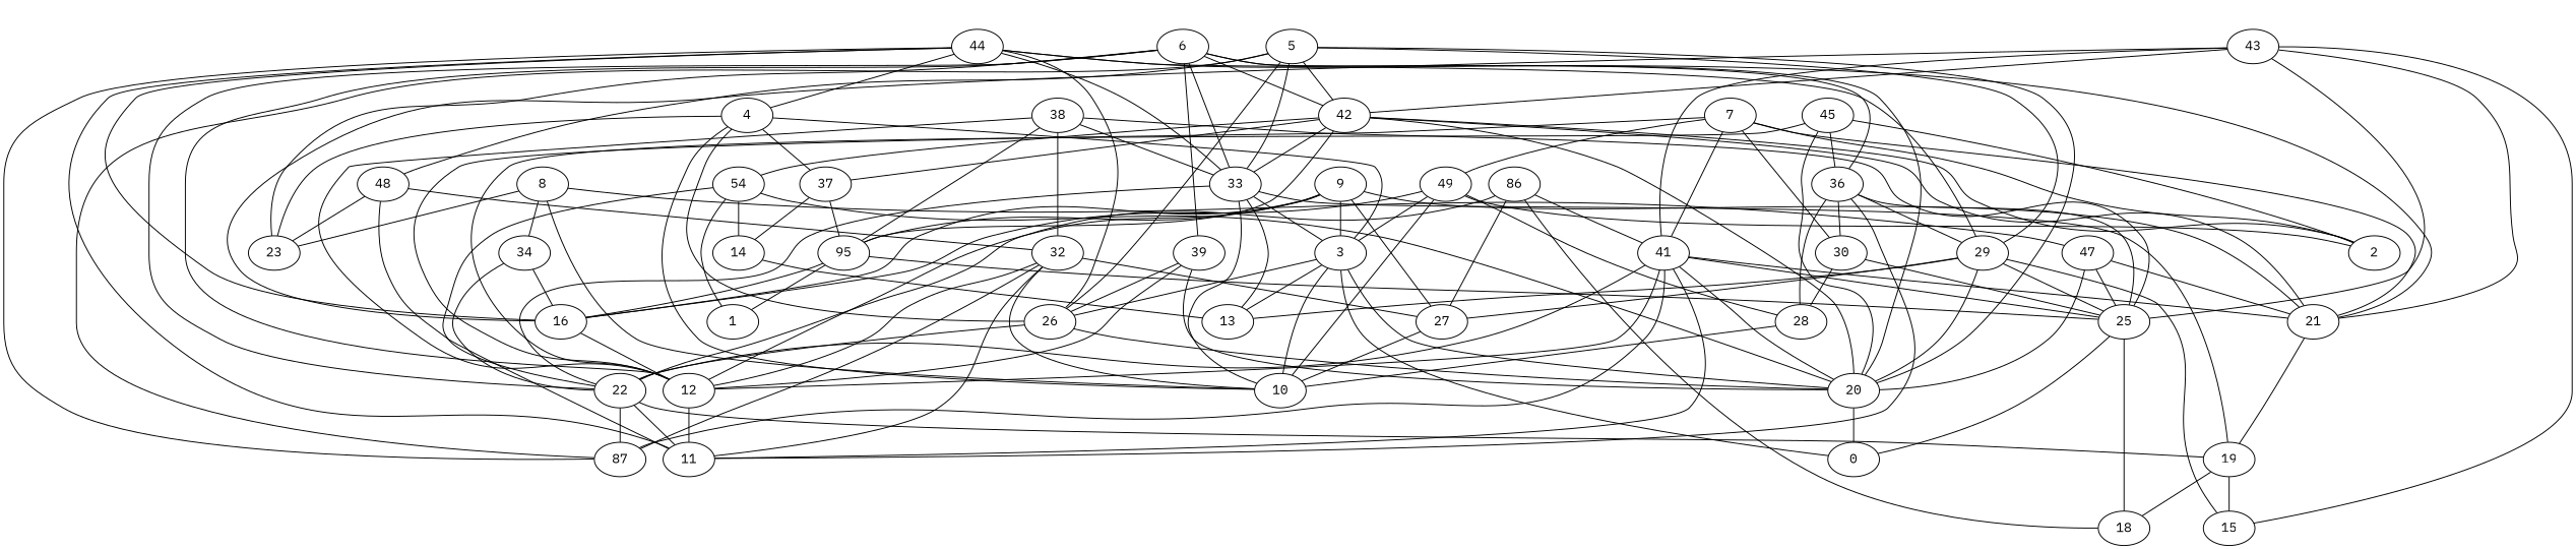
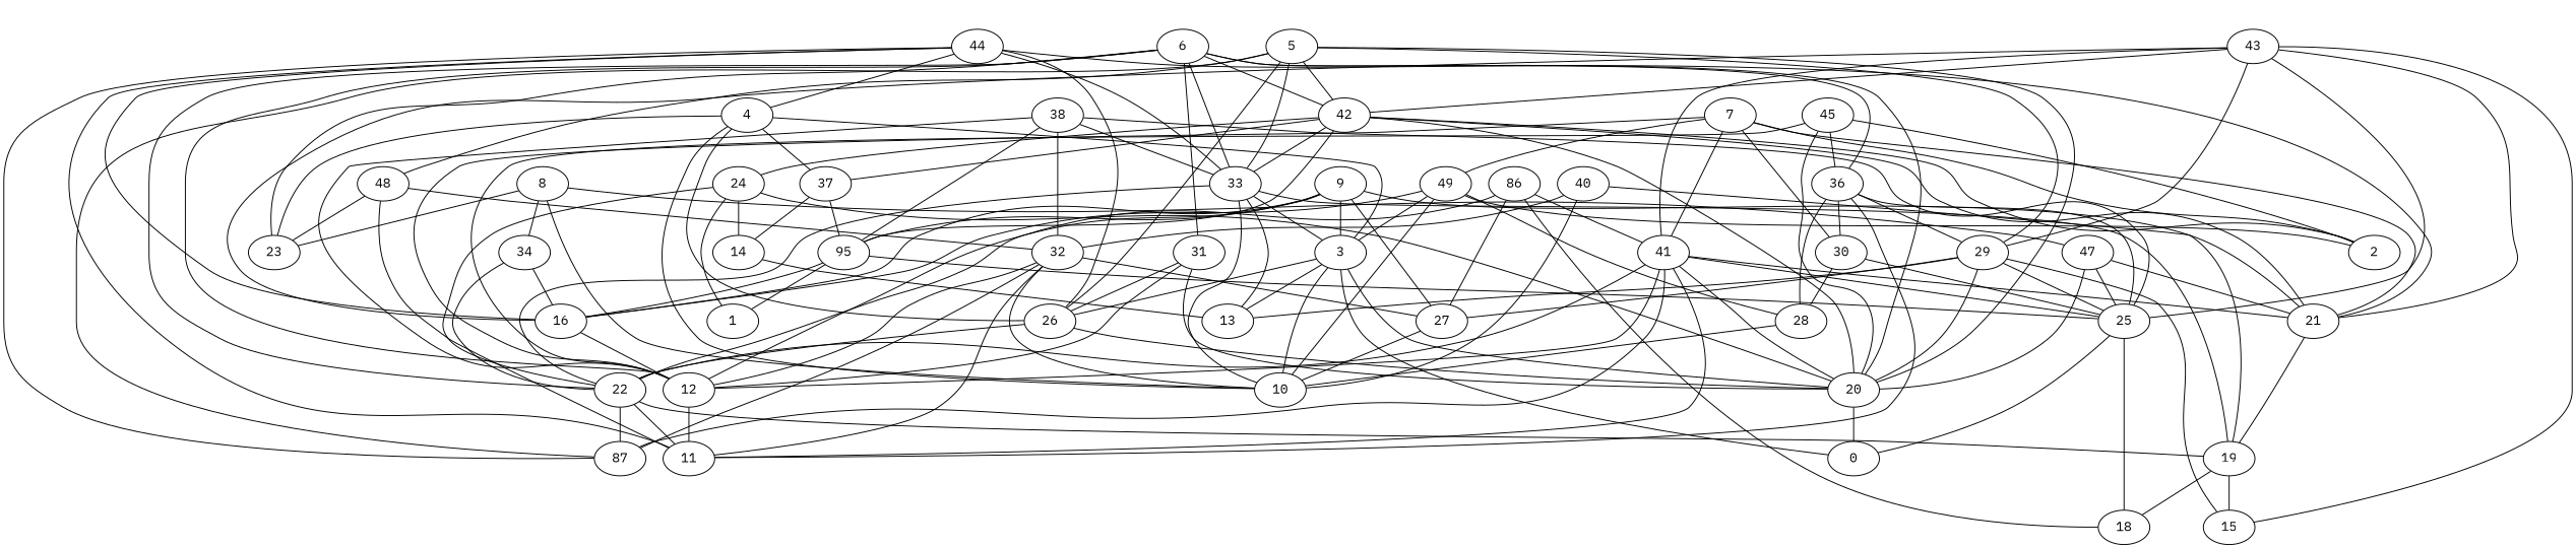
  digraph {
    fontname="IBM Plex Mono"
    node [fontname="IBM Plex Mono"]
    edge [color=black dir=none fontname="IBM Plex Mono"]
    26
    12
    20
    22
    11
    36
    28
    30
    25
    29
    10
-   39
+   39 [label=31]
    0
    18
+   40
    19
    32
    15
    27
    n20 [label=87]
-   24 [label=54]
+   24
    14
    1
    13
    34
    16
    37
    n28 [label=95]
    49
    3
    2
    42
    21
    33
    41
    5
    48
    23
    4
    38
    8
    47
    9
    n44 [label=86]
    7
    43
    44
    45
    6
    subgraph sub_1 {
      26
      12
      20
      22
      11
      36
      28
      30
      25
      29
      10
      39
      0
      18
+     40
      19
      32
      15
      27
      n20
      24
      14
      1
      13
      34
      16
      37
      n28
      49
      3
      2
      42
      21
      33
      41
      5
      48
      23
      4
      38
      8
      47
      9
      n44
      7
      43
      44
      45
      6
    }
    26 -> 20
    26 -> 22
    12 -> 11
    20 -> 0
    22 -> 11
    22 -> 19
    22 -> n20
    36 -> 11
    36 -> 28
    36 -> 30
    36 -> 25
    36 -> 29
    28 -> 10
    30 -> 28
    30 -> 25
    25 -> 0
    25 -> 18
    29 -> 20
    29 -> 25
    29 -> 15
    29 -> 27
    29 -> 13
    39 -> 26
    39 -> 12
    39 -> 20
+   40 -> 10
+   40 -> 19
+   40 -> 32
    19 -> 18
    19 -> 15
    32 -> 12
    32 -> 11
    32 -> 10
    32 -> 27
    32 -> n20
    27 -> 10
    24 -> 20
    24 -> 22
    24 -> 14
    24 -> 1
    14 -> 13
    34 -> 22
    34 -> 16
    16 -> 12
    37 -> 14
    37 -> n28
    n28 -> 25
    n28 -> 1
    n28 -> 16
    49 -> 28
    49 -> 10
    49 -> 16
    49 -> 3
    49 -> 2
    3 -> 26
    3 -> 20
    3 -> 10
    3 -> 0
    3 -> 13
    42 -> 20
    42 -> 24
    42 -> 37
    42 -> n28
    42 -> 2
    42 -> 21
    42 -> 33
    21 -> 19
    33 -> 22
    33 -> 10
    33 -> 19
    33 -> 13
    33 -> 3
    41 -> 12
    41 -> 20
    41 -> 22
    41 -> 11
    41 -> 25
    41 -> n20
    41 -> 21
    5 -> 26
    5 -> 20
    5 -> 29
    5 -> n20
    5 -> 42
    5 -> 33
    5 -> 48
    48 -> 11
    48 -> 32
    48 -> 23
    4 -> 26
    4 -> 10
    4 -> 37
    4 -> 3
    4 -> 23
    38 -> 12
    38 -> 25
    38 -> 32
    38 -> n28
    38 -> 33
    8 -> 10
    8 -> 34
    8 -> 23
    8 -> 47
    47 -> 20
    47 -> 25
    47 -> 21
    9 -> 12
    9 -> 27
    9 -> 16
    9 -> n28
    9 -> 3
    9 -> 21
    n44 -> 22
    n44 -> 18
    n44 -> 27
    n44 -> 41
    7 -> 12
    7 -> 30
    7 -> 49
    7 -> 2
    7 -> 21
    7 -> 41
    43 -> 25
    43 -> 15
    43 -> 16
    43 -> 42
    43 -> 21
    43 -> 41
    44 -> 26
    44 -> 11
-   44 -> 29
+   43 -> 29
    44 -> n20
    44 -> 16
    44 -> 21
    44 -> 33
    44 -> 4
    45 -> 12
    45 -> 20
    45 -> 36
    45 -> 2
    6 -> 12
    6 -> 20
    6 -> 22
    6 -> 36
    6 -> 39
    6 -> 42
    6 -> 33
    6 -> 23
  }
